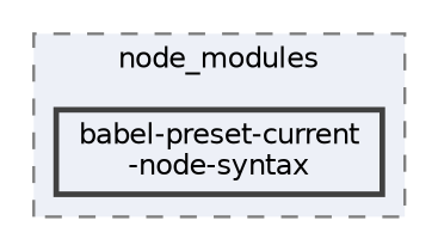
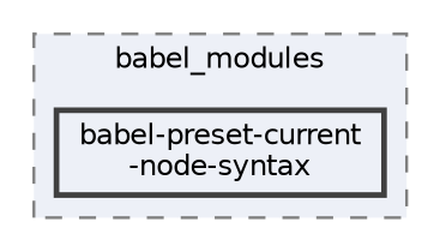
  digraph {
    compound=true
    n1 [color=grey25 fillcolor="#edf0f7" fontname=Helvetica fontsize=10 height=0.2 label="babel-preset-current\l-node-syntax" shape=box style="filled,bold" width=0.4]
    subgraph cluster_1 {
      bgcolor="#edf0f7"
      fontname=Helvetica
      fontsize=10
-     label=node_modules
+     label=babel_modules
      pencolor=grey50
      style="filled,dashed"
      n1
    }
  }
